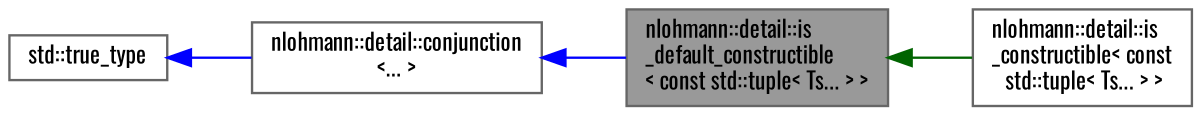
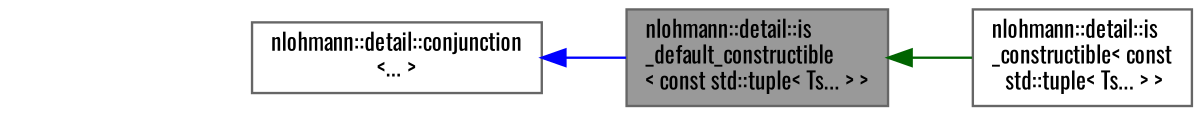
  digraph {
    rankdir=LR
    fontname=Oswald
    node [color=gray40 fillcolor=white fontname=Oswald fontsize=10 shape=box style=filled]
    edge [color=blue dir=back fontname=Oswald fontsize=10 labelfontname=Helvetica labelfontsize=10 style=solid]
    n1 [fillcolor=grey60 fontcolor=black height=0.2 label="nlohmann::detail::is\l_default_constructible\l\< const std::tuple\< Ts... \> \>" width=0.4]
    n2 [height=0.2 label="nlohmann::detail::is\l_constructible\< const\l std::tuple\< Ts... \> \>" width=0.4]
    n3 [height=0.2 label="nlohmann::detail::conjunction\l\<... \>" width=0.4]
-   n4 [height=0.2 label="std::true_type" width=0.4]
    n1 -> n2 [color=darkgreen]
    n3 -> n1
-   n4 -> n3
  }
